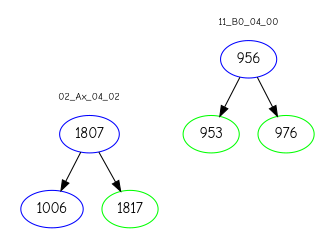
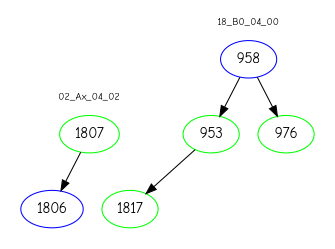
  digraph {
    fontname="Comic Neue"
    node [color=blue fontname="Comic Neue"]
    edge [color=black fontname="Comic Neue"]
-   n1 [label=1807]
-   n2 [label=1006]
+   n1 [color=green label=1807]
+   n2 [label=1806]
    n3 [color=green label=1817]
-   n4 [label=956]
+   n4 [label=958]
    n5 [color=green label=953]
    n6 [color=green label=976]
    subgraph cluster_1 {
      color=white
      fontsize=10
      label="02_Ax_04_02"
      n1
      n2
      n3
    }
    subgraph cluster_2 {
      color=white
      fontsize=10
-     label="11_B0_04_00"
+     label="18_B0_04_00"
      n4
      n5
      n6
    }
    n1 -> n2
-   n1 -> n3
+   n5 -> n3
    n4 -> n5
    n4 -> n6
  }
